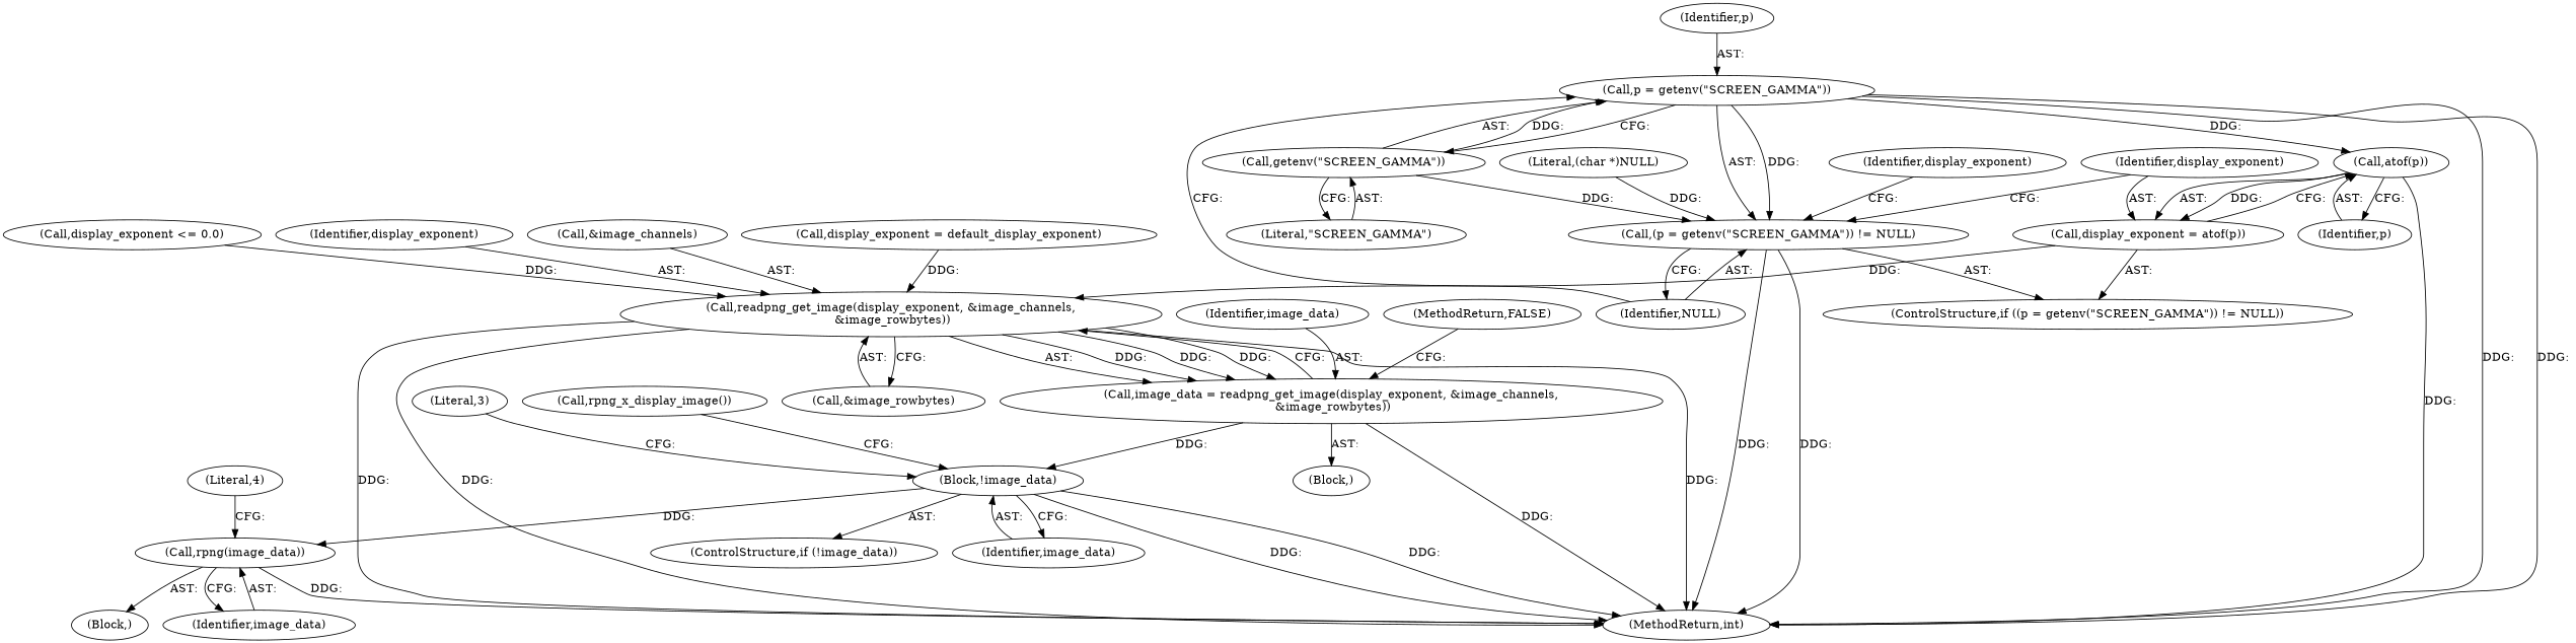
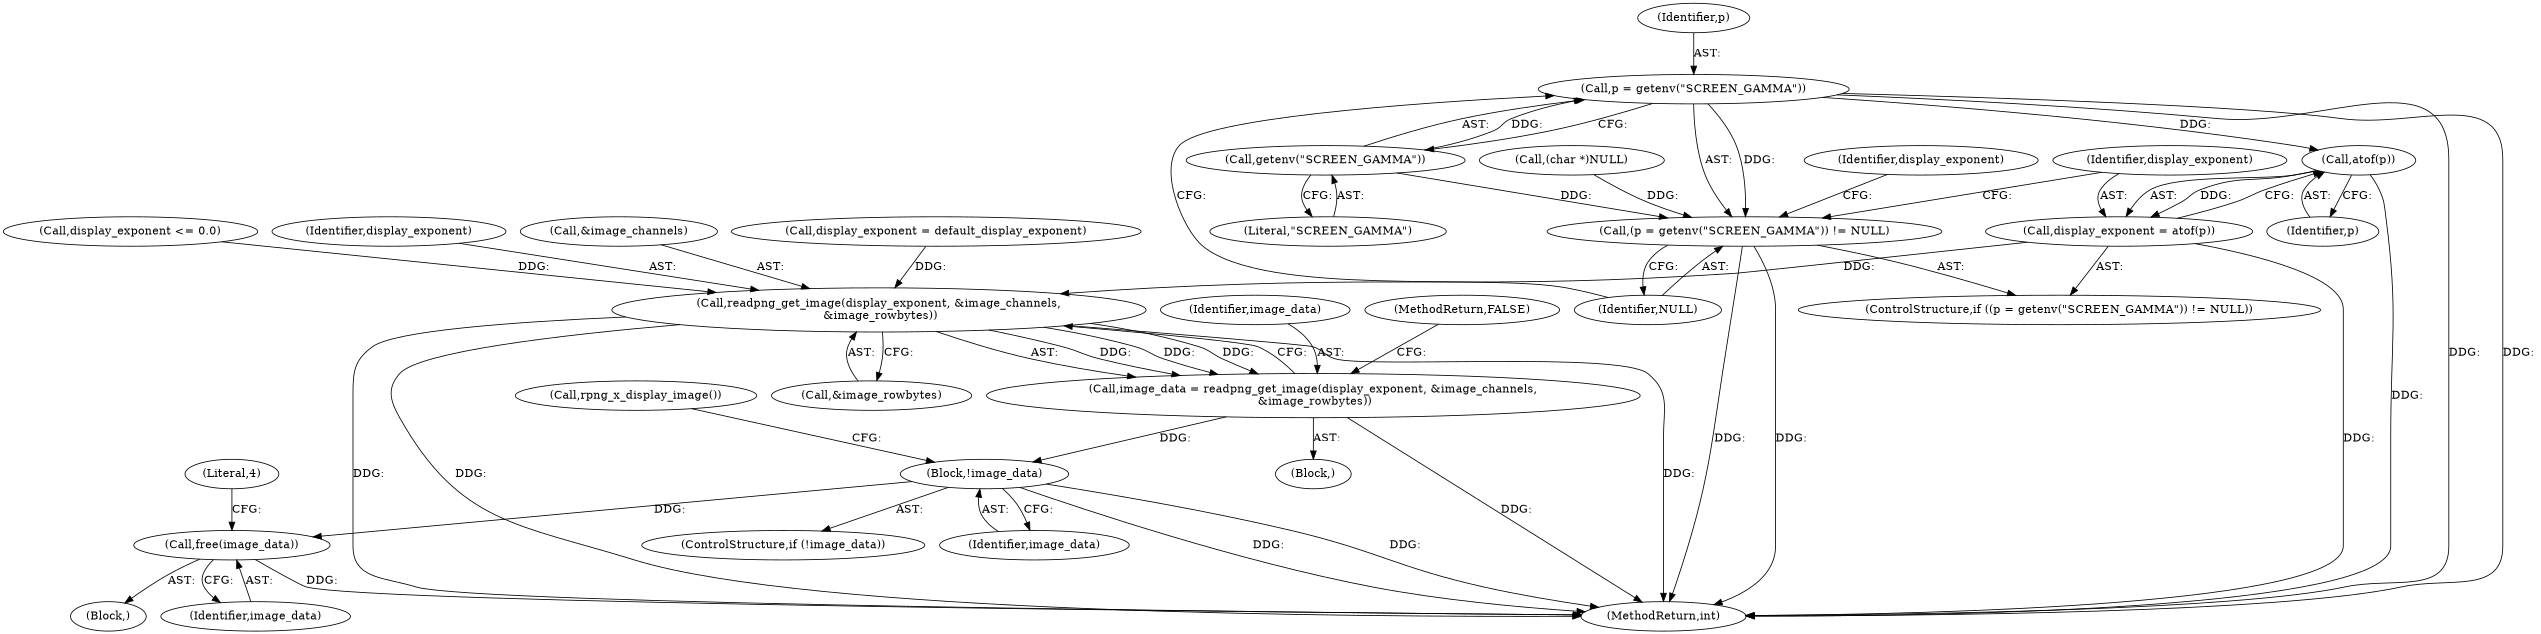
  digraph {
    n1 [label="(Call,p = getenv(\"SCREEN_GAMMA\"))"]
    n2 [label="(Call,getenv(\"SCREEN_GAMMA\"))"]
    n3 [label="(Call,(p = getenv(\"SCREEN_GAMMA\")) != NULL)"]
    n4 [label="(Call,atof(p))"]
    n5 [label="(MethodReturn,int)"]
    n6 [label="(Literal,\"SCREEN_GAMMA\")"]
    n7 [label="(Identifier,NULL)"]
    n8 [label="(ControlStructure,if ((p = getenv(\"SCREEN_GAMMA\")) != NULL))"]
    n9 [label="(Call,display_exponent = atof(p))"]
    n10 [label="(Identifier,p)"]
    n11 [label="(Call,readpng_get_image(display_exponent, &image_channels,\n &image_rowbytes))"]
    n12 [label="(Call,image_data = readpng_get_image(display_exponent, &image_channels,\n &image_rowbytes))"]
    n13 [label="(Call,&image_rowbytes)"]
    n14 [label="(Block,!image_data)"]
    n15 [label="(Block,)"]
-   n16 [label="(Call,rpng(image_data))"]
+   n16 [label="(Call,free(image_data))"]
    n17 [label="(ControlStructure,if (!image_data))"]
    n18 [label="(Identifier,image_data)"]
    n19 [label="(Block,)"]
    n20 [label="(Identifier,image_data)"]
-   n21 [label="(Literal,3)"]
    n22 [label="(Identifier,p)"]
    n23 [label="(Identifier,image_data)"]
    n24 [label="(Call,&image_channels)"]
    n25 [label="(Call,display_exponent = default_display_exponent)"]
    n26 [label="(MethodReturn,FALSE)"]
-   n27 [label="(Literal,(char *)NULL)"]
+   n27 [label="(Call,(char *)NULL)"]
    n28 [label="(Identifier,display_exponent)"]
    n29 [label="(Identifier,display_exponent)"]
    n30 [label="(Literal,4)"]
    n31 [label="(Call,display_exponent <= 0.0)"]
    n32 [label="(Identifier,display_exponent)"]
    n33 [label="(Call,rpng_x_display_image())"]
    n1 -> n2 [label="CFG: "]
    n1 -> n3 [label="AST: "]
    n1 -> n3 [label="DDG: "]
    n1 -> n4 [label="DDG: "]
    n1 -> n5 [label="DDG: "]
    n1 -> n5 [label="DDG: "]
    n2 -> n1 [label="AST: "]
    n2 -> n1 [label="DDG: "]
    n2 -> n3 [label="DDG: "]
    n2 -> n6 [label="CFG: "]
    n3 -> n5 [label="DDG: "]
    n3 -> n5 [label="DDG: "]
    n3 -> n7 [label="CFG: "]
    n3 -> n8 [label="AST: "]
    n4 -> n5 [label="DDG: "]
    n4 -> n9 [label="AST: "]
    n4 -> n9 [label="DDG: "]
    n4 -> n10 [label="CFG: "]
    n6 -> n2 [label="AST: "]
    n7 -> n1 [label="CFG: "]
    n7 -> n3 [label="AST: "]
    n9 -> n4 [label="CFG: "]
+   n9 -> n5 [label="DDG: "]
    n9 -> n8 [label="AST: "]
    n9 -> n11 [label="DDG: "]
    n10 -> n4 [label="AST: "]
    n11 -> n5 [label="DDG: "]
    n11 -> n5 [label="DDG: "]
    n11 -> n5 [label="DDG: "]
    n11 -> n12 [label="AST: "]
    n11 -> n12 [label="DDG: "]
    n11 -> n12 [label="DDG: "]
    n11 -> n12 [label="DDG: "]
    n11 -> n13 [label="CFG: "]
    n12 -> n5 [label="DDG: "]
    n12 -> n11 [label="CFG: "]
    n12 -> n14 [label="DDG: "]
    n12 -> n15 [label="AST: "]
    n13 -> n11 [label="AST: "]
    n14 -> n5 [label="DDG: "]
    n14 -> n5 [label="DDG: "]
    n14 -> n16 [label="DDG: "]
    n14 -> n17 [label="AST: "]
    n14 -> n18 [label="CFG: "]
    n16 -> n5 [label="DDG: "]
    n16 -> n19 [label="AST: "]
    n16 -> n20 [label="CFG: "]
    n18 -> n14 [label="AST: "]
    n20 -> n16 [label="AST: "]
-   n21 -> n14 [label="CFG: "]
    n22 -> n1 [label="AST: "]
    n23 -> n12 [label="AST: "]
    n24 -> n11 [label="AST: "]
    n25 -> n11 [label="DDG: "]
    n26 -> n12 [label="CFG: "]
    n27 -> n3 [label="DDG: "]
    n28 -> n3 [label="CFG: "]
    n29 -> n3 [label="CFG: "]
    n29 -> n9 [label="AST: "]
    n30 -> n16 [label="CFG: "]
    n31 -> n11 [label="DDG: "]
    n32 -> n11 [label="AST: "]
    n33 -> n14 [label="CFG: "]
  }
